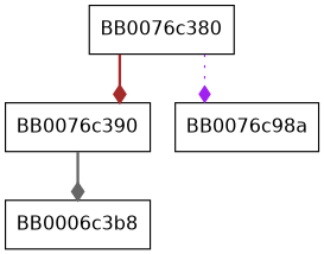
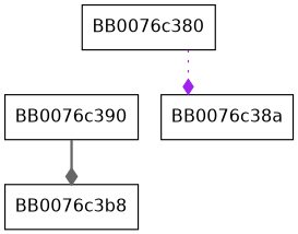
  digraph {
    fontname="DejaVu Sans"
    splines=ortho
    node [fontname="DejaVu Sans" shape=box]
    edge [arrowhead=diamond fontname="DejaVu Sans" style=bold]
    BB0076c380
    BB0076c390
-   BB0076c38a [label=BB0076c98a]
-   BB0076c3b8 [label=BB0006c3b8]
-   BB0076c380 -> BB0076c390 [color=brown]
+   BB0076c38a
+   BB0076c3b8
    BB0076c380 -> BB0076c38a [color=purple style=dotted]
    BB0076c390 -> BB0076c3b8 [color=gray40]
  }
